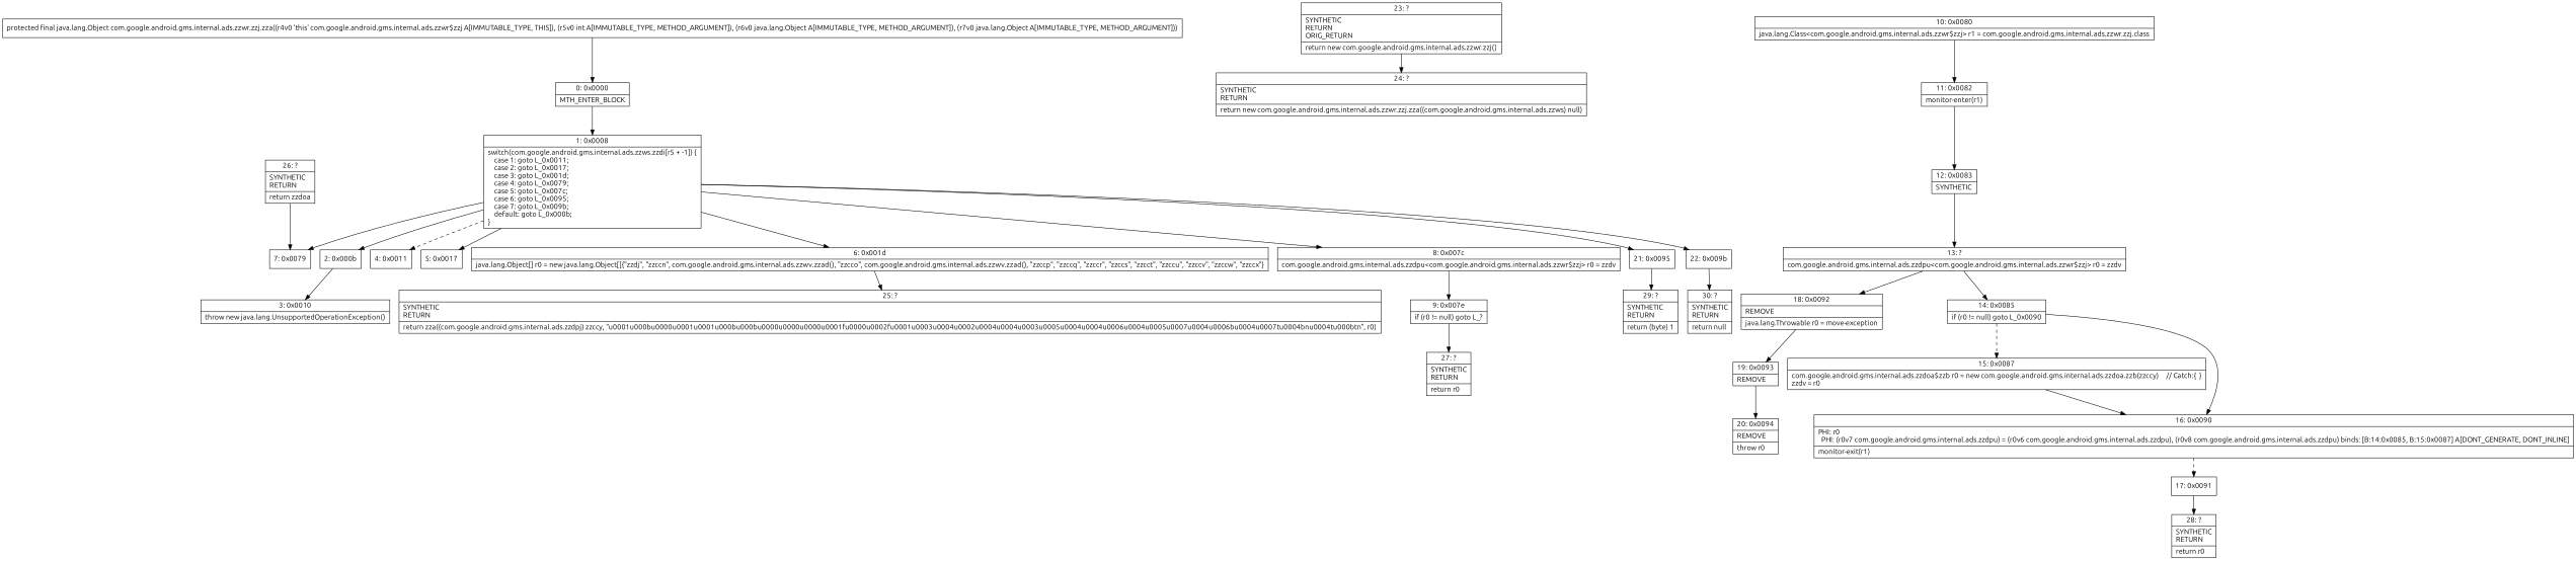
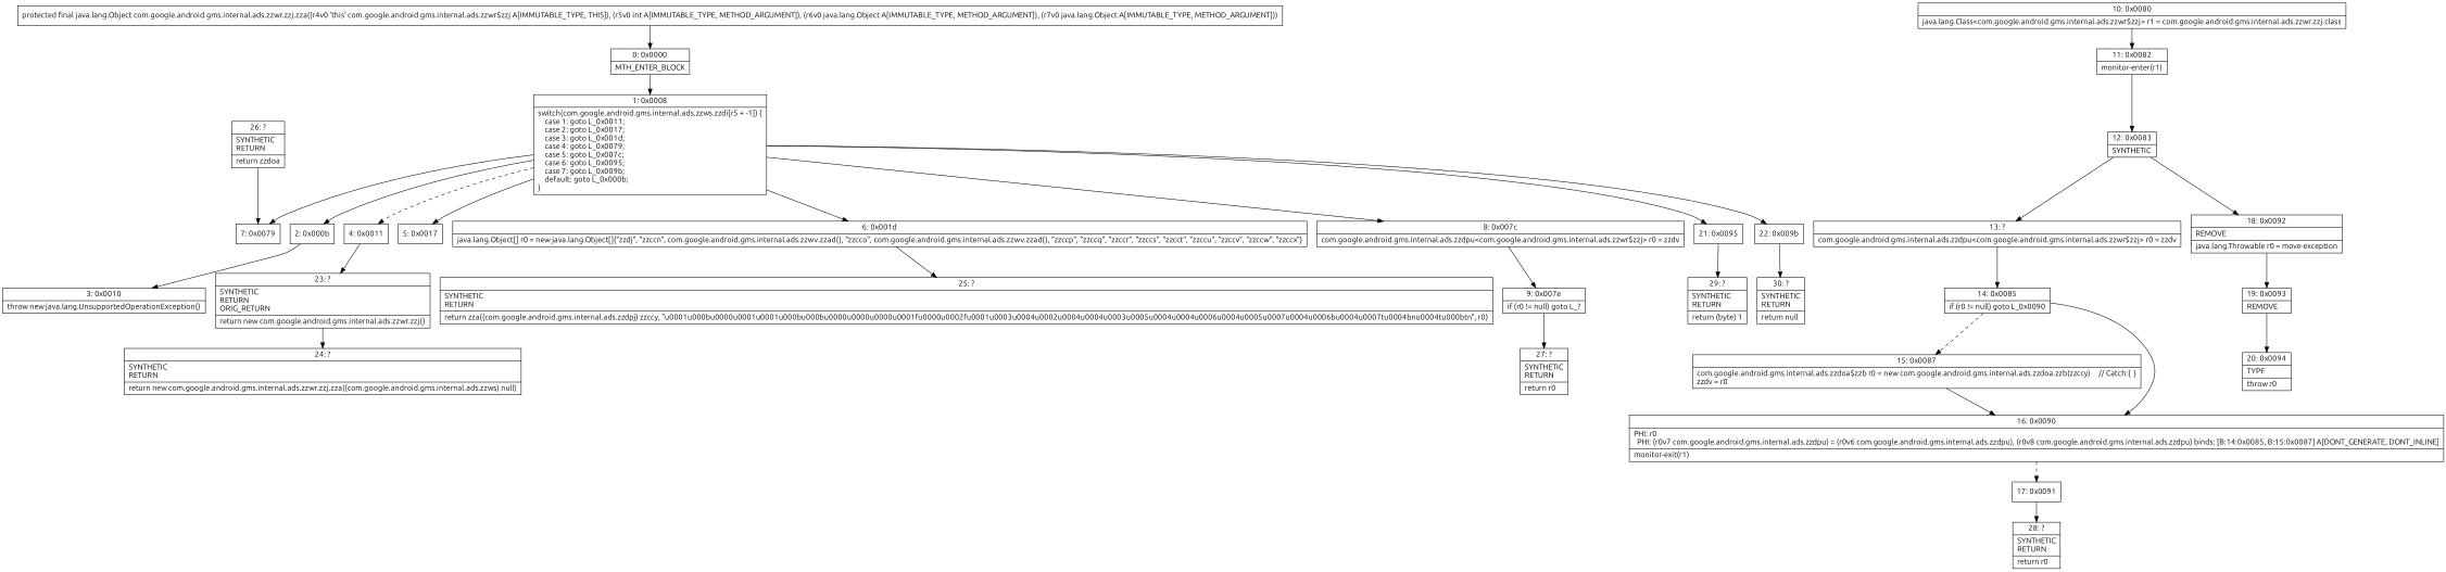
  digraph {
    fontname=Ubuntu
    node [fontname=Ubuntu shape=record]
    edge [fontname=Ubuntu]
    n1 [label="{0\:\ 0x0000|MTH_ENTER_BLOCK\l}"]
    n2 [label="{1\:\ 0x0008|switch(com.google.android.gms.internal.ads.zzws.zzdi[r5 + \-1]) \{\l    case 1: goto L_0x0011;\l    case 2: goto L_0x0017;\l    case 3: goto L_0x001d;\l    case 4: goto L_0x0079;\l    case 5: goto L_0x007c;\l    case 6: goto L_0x0095;\l    case 7: goto L_0x009b;\l    default: goto L_0x000b;\l\}\l}"]
    n3 [label="{2\:\ 0x000b}"]
    n4 [label="{4\:\ 0x0011}"]
    n5 [label="{5\:\ 0x0017}"]
    n6 [label="{6\:\ 0x001d|java.lang.Object[] r0 = new java.lang.Object[]\{\"zzdj\", \"zzccn\", com.google.android.gms.internal.ads.zzwv.zzad(), \"zzcco\", com.google.android.gms.internal.ads.zzwv.zzad(), \"zzccp\", \"zzccq\", \"zzccr\", \"zzccs\", \"zzcct\", \"zzccu\", \"zzccv\", \"zzccw\", \"zzccx\"\}\l}"]
    n7 [label="{7\:\ 0x0079}"]
    n8 [label="{8\:\ 0x007c|com.google.android.gms.internal.ads.zzdpu\<com.google.android.gms.internal.ads.zzwr$zzj\> r0 = zzdv\l}"]
    n9 [label="{21\:\ 0x0095}"]
    n10 [label="{22\:\ 0x009b}"]
    n11 [label="{3\:\ 0x0010|throw new java.lang.UnsupportedOperationException()\l}"]
    n12 [label="{23\:\ ?|SYNTHETIC\lRETURN\lORIG_RETURN\l|return new com.google.android.gms.internal.ads.zzwr.zzj()\l}"]
    n13 [label="{25\:\ ?|SYNTHETIC\lRETURN\l|return zza((com.google.android.gms.internal.ads.zzdpj) zzccy, \"u0001u000bu0000u0001u0001u000bu000bu0000u0000u0000u0001fu0000u0002fu0001u0003u0004u0002u0004u0004u0003u0005u0004u0004u0006u0004u0005u0007u0004u0006bu0004u0007tu0004bnu0004tu000btn\", r0)\l}"]
    n14 [label="{9\:\ 0x007e|if (r0 != null) goto L_?\l}"]
    n15 [label="{29\:\ ?|SYNTHETIC\lRETURN\l|return (byte) 1\l}"]
    n16 [label="{30\:\ ?|SYNTHETIC\lRETURN\l|return null\l}"]
    n17 [label="{24\:\ ?|SYNTHETIC\lRETURN\l|return new com.google.android.gms.internal.ads.zzwr.zzj.zza((com.google.android.gms.internal.ads.zzws) null)\l}"]
    n18 [label="{26\:\ ?|SYNTHETIC\lRETURN\l|return zzdoa\l}"]
    n19 [label="{27\:\ ?|SYNTHETIC\lRETURN\l|return r0\l}"]
    n20 [label="{10\:\ 0x0080|java.lang.Class\<com.google.android.gms.internal.ads.zzwr$zzj\> r1 = com.google.android.gms.internal.ads.zzwr.zzj.class\l}"]
    n21 [label="{11\:\ 0x0082|monitor\-enter(r1)\l}"]
    n22 [label="{12\:\ 0x0083|SYNTHETIC\l}"]
    n23 [label="{13\:\ ?|com.google.android.gms.internal.ads.zzdpu\<com.google.android.gms.internal.ads.zzwr$zzj\> r0 = zzdv\l}"]
    n24 [label="{18\:\ 0x0092|REMOVE\l|java.lang.Throwable r0 = move\-exception\l}"]
    n25 [label="{14\:\ 0x0085|if (r0 != null) goto L_0x0090\l}"]
    n26 [label="{19\:\ 0x0093|REMOVE\l}"]
    n27 [label="{15\:\ 0x0087|com.google.android.gms.internal.ads.zzdoa$zzb r0 = new com.google.android.gms.internal.ads.zzdoa.zzb(zzccy)     \/\/ Catch:\{  \}\lzzdv = r0\l}"]
    n28 [label="{16\:\ 0x0090|PHI: r0 \l  PHI: (r0v7 com.google.android.gms.internal.ads.zzdpu) = (r0v6 com.google.android.gms.internal.ads.zzdpu), (r0v8 com.google.android.gms.internal.ads.zzdpu) binds: [B:14:0x0085, B:15:0x0087] A[DONT_GENERATE, DONT_INLINE]\l|monitor\-exit(r1)\l}"]
    n29 [label="{17\:\ 0x0091}"]
    n30 [label="{28\:\ ?|SYNTHETIC\lRETURN\l|return r0\l}"]
-   n31 [label="{20\:\ 0x0094|REMOVE\l|throw r0\l}"]
+   n31 [label="{20\:\ 0x0094|TYPE\l|throw r0\l}"]
    n32 [label="{protected final java.lang.Object com.google.android.gms.internal.ads.zzwr.zzj.zza((r4v0 'this' com.google.android.gms.internal.ads.zzwr$zzj A[IMMUTABLE_TYPE, THIS]), (r5v0 int A[IMMUTABLE_TYPE, METHOD_ARGUMENT]), (r6v0 java.lang.Object A[IMMUTABLE_TYPE, METHOD_ARGUMENT]), (r7v0 java.lang.Object A[IMMUTABLE_TYPE, METHOD_ARGUMENT])) }"]
    n1 -> n2
    n2 -> n3
    n2 -> n4 [style=dashed]
    n2 -> n5
    n2 -> n6
    n2 -> n7
    n2 -> n8
    n2 -> n9
    n2 -> n10
    n3 -> n11
+   n4 -> n12
    n6 -> n13
    n8 -> n14
    n9 -> n15
    n10 -> n16
    n12 -> n17
    n14 -> n19
    n18 -> n7
    n20 -> n21
    n21 -> n22
    n22 -> n23
-   n23 -> n24
+   n22 -> n24
    n23 -> n25
    n24 -> n26
    n25 -> n27 [style=dashed]
    n25 -> n28
    n26 -> n31
    n27 -> n28
    n28 -> n29 [style=dashed]
    n29 -> n30
    n32 -> n1
  }
